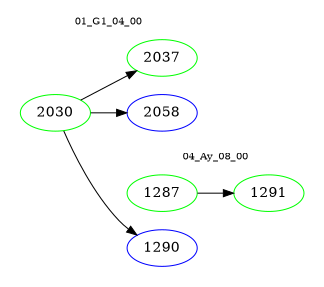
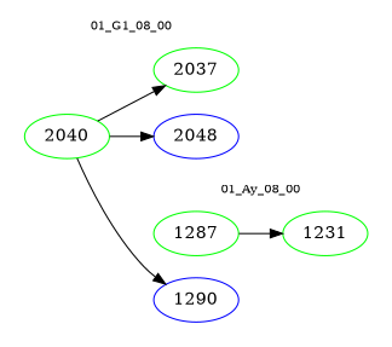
  digraph {
    rankdir=LR
    node [color=green]
    edge [color=black]
    n1 [label=1287]
    n2 [color=blue label=1290]
-   n3 [label=1291]
-   n4 [label=2030]
-   n5 [color=blue label=2058]
+   n3 [label=1231]
+   n4 [label=2040]
+   n5 [color=blue label=2048]
    n6 [label=2037]
    subgraph cluster_1 {
      color=white
      fontsize=10
-     label="04_Ay_08_00"
+     label="01_Ay_08_00"
      n1
      n2
      n3
    }
    subgraph cluster_2 {
      color=white
      fontsize=10
-     label="01_G1_04_00"
+     label="01_G1_08_00"
      n4
      n5
      n6
    }
    n1 -> n3
    n4 -> n2
    n4 -> n5
    n4 -> n6
  }
